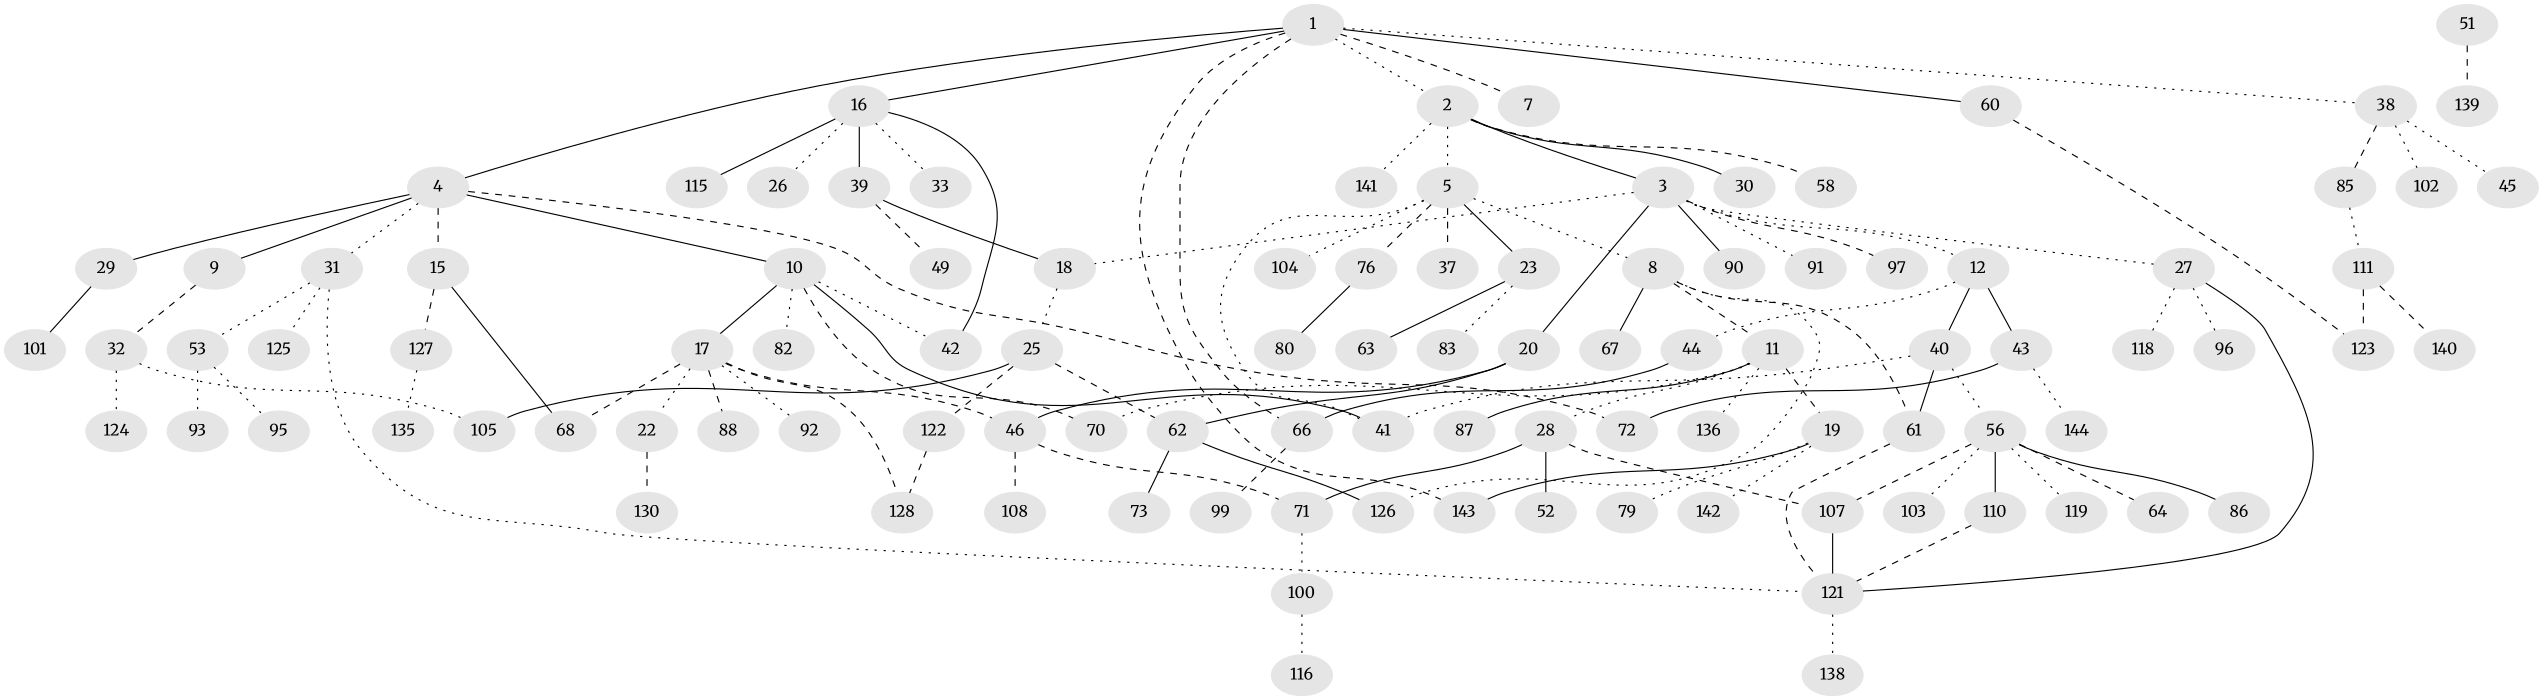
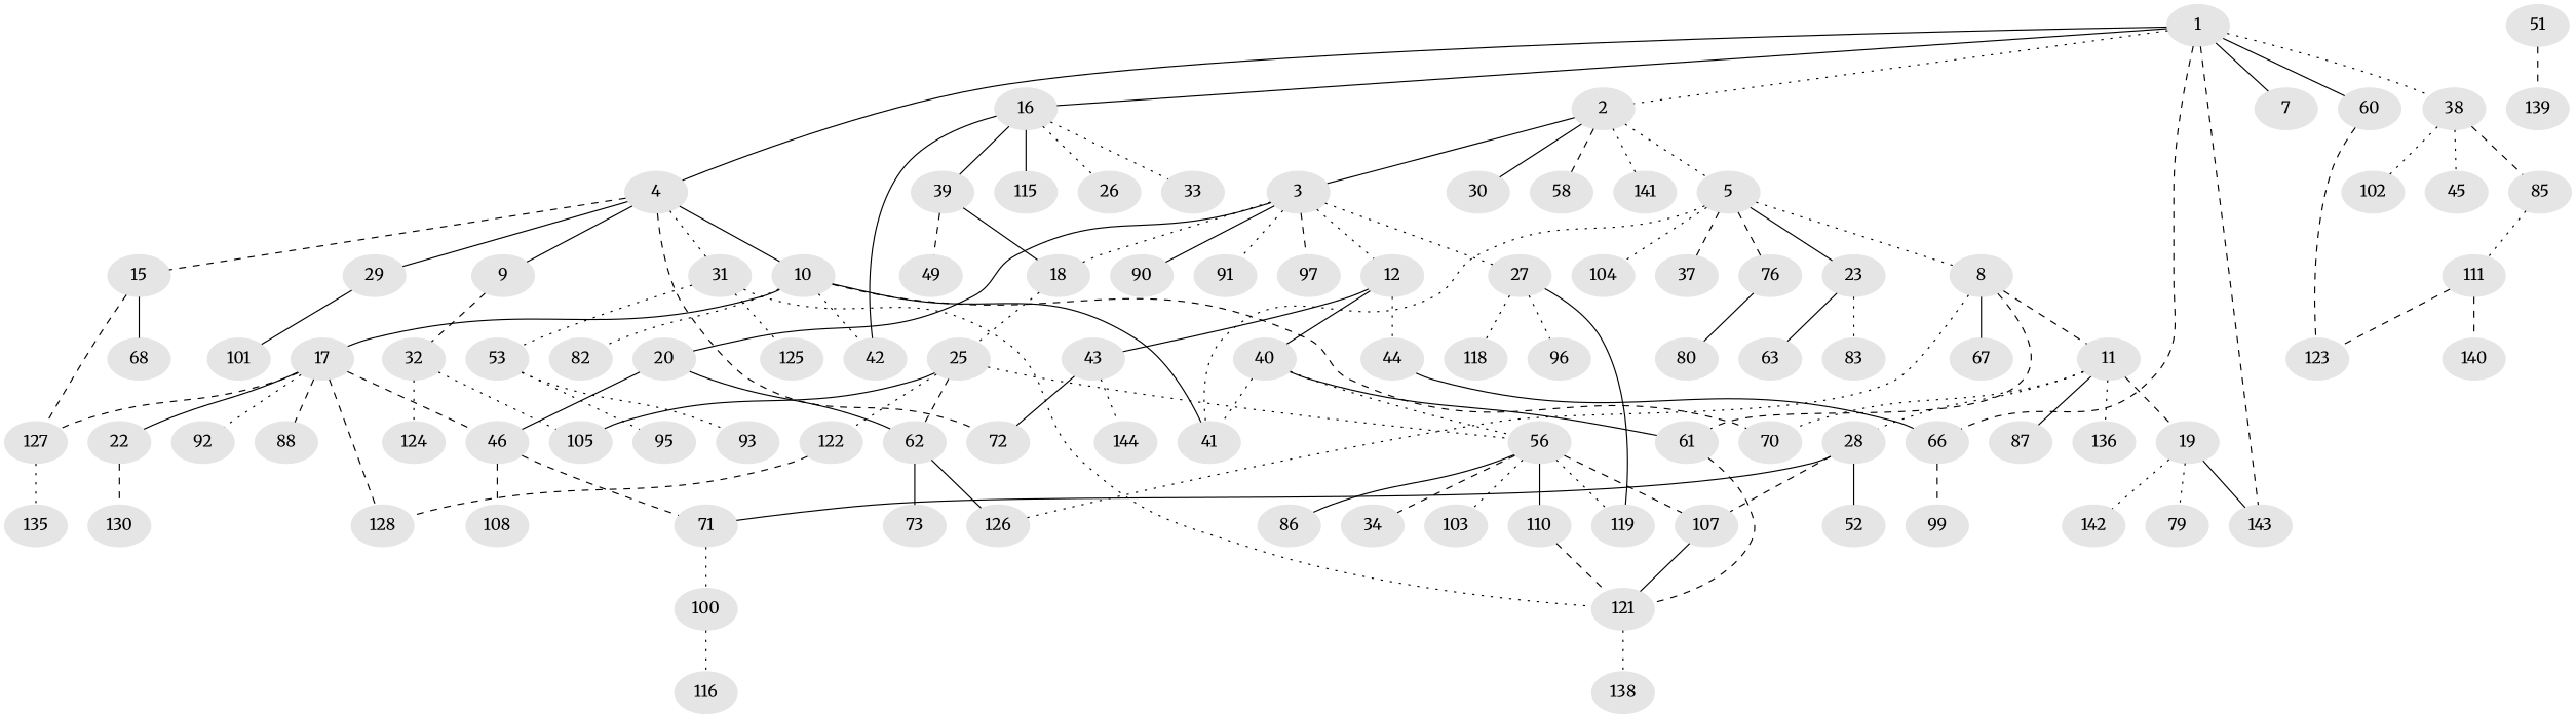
  graph {
    fontname=Merriweather
    node [color=gray90 fontname=Merriweather style=filled]
    edge [fontname=Merriweather style=dotted]
    1 [super="+6"]
    2 [super="+57"]
    4 [super="+13"]
    7 [super="+55"]
    16 [super="+59"]
    38 [super="+84"]
    60 [super="+134"]
    66 [super="+106"]
    143
    3 [super="+14"]
    5 [super="+22"]
    30
    58
    141
    9
    10 [super="+35"]
    15
    29 [super="+94"]
    31 [super="+145"]
    72
    42
    26
    33
    39 [super="+47"]
    115
    45
    85
    102
    123
    99
    12 [super="+21"]
    18
    20 [super="+89"]
    27 [super="+112"]
    90
    91
    97
    8
    23
    37 [super="+137"]
    41
    76
    104 [super="+120"]
    40 [super="+74"]
    43 [super="+48"]
    44
    25 [super="+36"]
    46
    62 [super="+69"]
    96
    118
    119
    32
    17 [super="+34"]
    70
    82
    68 [super="+132"]
    127 [super="+133"]
    101
    53 [super="+78"]
    121 [super="+129"]
    125
    11 [super="+50"]
    61 [super="+113"]
    67 [super="+147"]
    126 [super="+146"]
    63
    83
    80
    19 [super="+54"]
    28 [super="+114"]
    87
    136
    105 [super="+117"]
    124
    n76 [label=22 super="+131"]
    88
    92
    128
    79
    142
    52 [super="+148"]
    71 [super="+81"]
    107
    56 [super="+77"]
    144
    135
    49
    130
    108
    122
    73
-   64 [super="+65"]
+   64 [super="+65" label=34]
    86
    103
    110
    100 [super="+109"]
    93
    95
    138
    111
    51 [super="+98"]
    139
    116
    140
    1 -- 2
    1 -- 4 [style=solid]
-   1 -- 7 [style=dashed]
+   1 -- 7 [style=solid]
    1 -- 16 [style=solid]
    1 -- 38
    1 -- 60 [style=solid]
    1 -- 66 [style=dashed]
    1 -- 143 [style=dashed]
    2 -- 3 [style=solid]
    2 -- 5
    2 -- 30 [style=solid]
    2 -- 58 [style=dashed]
    2 -- 141
    4 -- 9 [style=solid]
    4 -- 10 [style=solid]
    4 -- 15 [style=dashed]
    4 -- 29 [style=solid]
    4 -- 31
    4 -- 72 [style=dashed]
    16 -- 42 [style=solid]
    16 -- 26
    16 -- 33
    16 -- 39 [style=solid weight=2]
    16 -- 115 [style=solid]
    38 -- 45
    38 -- 85 [style=dashed]
    38 -- 102
    60 -- 123 [style=dashed]
    66 -- 99 [style=dashed]
    3 -- 12
    3 -- 18
    3 -- 20 [style=solid]
    3 -- 27
    3 -- 90 [style=solid]
    3 -- 91
    3 -- 97 [style=dashed]
    5 -- 8
    5 -- 23 [style=solid]
    5 -- 37 [style=dashed]
    5 -- 41
    5 -- 76 [style=dashed]
    5 -- 104
    9 -- 32 [style=dashed]
    10 -- 42
    10 -- 41 [style=solid]
    10 -- 17 [style=solid]
    10 -- 70 [style=dashed]
    10 -- 82
    15 -- 68 [style=solid]
    15 -- 127 [style=dashed]
    29 -- 101 [style=solid]
    31 -- 53
    31 -- 121
    31 -- 125
    39 -- 18 [style=solid]
    39 -- 49 [style=dashed]
    85 -- 111
    12 -- 40 [style=solid]
    12 -- 43 [style=solid]
    12 -- 44
    18 -- 25
    20 -- 46 [style=solid]
    20 -- 62 [style=solid]
    27 -- 96
    27 -- 118
-   27 -- 121 [style=solid]
+   27 -- 119 [style=solid]
    8 -- 11 [style=dashed]
    8 -- 61 [style=dashed]
    8 -- 67 [style=solid]
    8 -- 126
    23 -- 63 [style=solid]
    23 -- 83
    76 -- 80 [style=solid]
    40 -- 41
    40 -- 61 [style=solid]
    40 -- 56
    43 -- 72 [style=solid]
    43 -- 144
    44 -- 66 [style=solid]
    25 -- 62 [style=dashed]
    25 -- 105 [style=solid]
-   25 -- 122 [style=dashed]
+   25 -- 56
+   25 -- 122
    46 -- 71 [style=dashed]
    46 -- 108 [style=dashed]
    62 -- 126 [style=solid]
    62 -- 73 [style=solid]
    32 -- 105
    32 -- 124
    17 -- 46 [style=dashed]
-   17 -- 68 [style=dashed]
-   17 -- n76
+   17 -- 127 [style=dashed]
+   17 -- n76 [style=solid]
    17 -- 88 [style=dashed]
    17 -- 92
    17 -- 128 [style=dashed]
    127 -- 135
    53 -- 93
    53 -- 95
    121 -- 138
    11 -- 70
    11 -- 19 [style=dashed]
    11 -- 28
    11 -- 87 [style=solid]
    11 -- 136
    61 -- 121 [style=dashed]
    19 -- 143 [style=solid]
    19 -- 79
    19 -- 142
    28 -- 52 [style=solid]
    28 -- 71 [style=solid]
    28 -- 107 [style=dashed]
    n76 -- 130 [style=dashed]
    71 -- 100
    107 -- 121 [style=solid]
    56 -- 119
    56 -- 107 [style=dashed]
    56 -- 64 [style=dashed]
    56 -- 86 [style=solid]
    56 -- 103
    56 -- 110 [style=solid]
    122 -- 128 [style=dashed]
    110 -- 121 [style=dashed]
    100 -- 116
    111 -- 123 [style=dashed]
    111 -- 140 [style=dashed]
    51 -- 139 [style=dashed]
  }
